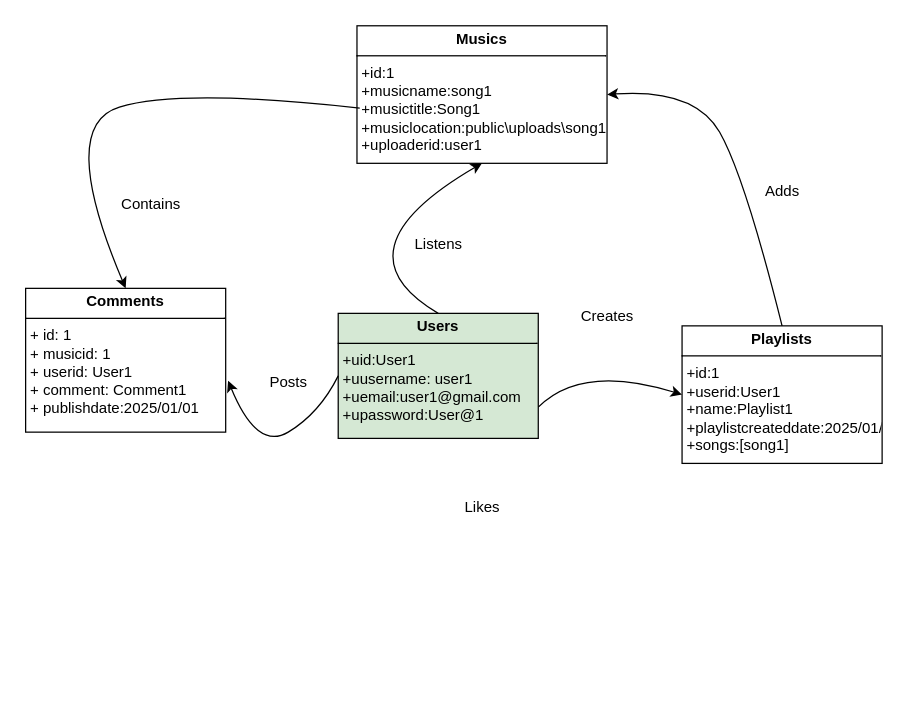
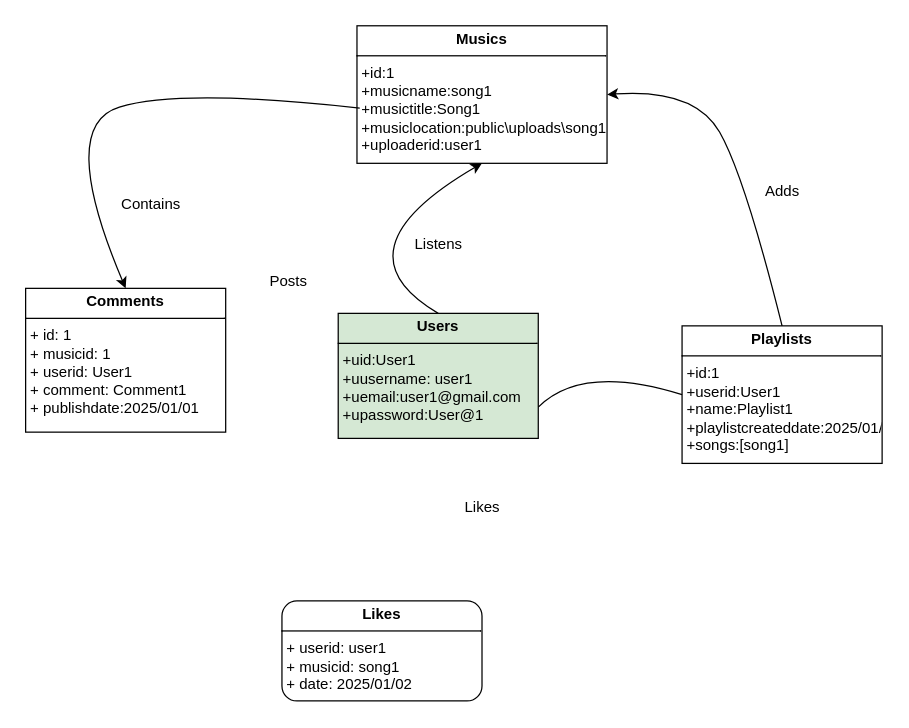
  <mxCell id="0" />
  <mxCell id="1" parent="0" />
  <mxCell id="2" value="&lt;p style=&quot;margin:0px;margin-top:4px;text-align:center;&quot;&gt;&lt;b&gt;Comments&lt;/b&gt;&lt;/p&gt;&lt;hr size=&quot;1&quot; style=&quot;border-style:solid;&quot;&gt;&lt;p style=&quot;margin:0px;margin-left:4px;&quot;&gt;+ id: 1&lt;/p&gt;&lt;p style=&quot;margin:0px;margin-left:4px;&quot;&gt;+ musicid: 1&lt;/p&gt;&lt;p style=&quot;margin:0px;margin-left:4px;&quot;&gt;+ userid: User1&lt;/p&gt;&lt;p style=&quot;margin:0px;margin-left:4px;&quot;&gt;+ comment: Comment1&lt;/p&gt;&lt;p style=&quot;margin:0px;margin-left:4px;&quot;&gt;+ publishdate:2025/01/01&lt;/p&gt;" style="verticalAlign=top;align=left;overflow=fill;html=1;whiteSpace=wrap;" vertex="1" parent="1"><mxGeometry x="20" y="230" width="160" height="115" as="geometry" /></mxCell>
  <mxCell id="3" value="&lt;p style=&quot;margin:0px;margin-top:4px;text-align:center;&quot;&gt;&lt;b&gt;Musics&lt;/b&gt;&lt;/p&gt;&lt;hr size=&quot;1&quot; style=&quot;border-style:solid;&quot;&gt;&lt;p style=&quot;margin:0px;margin-left:4px;&quot;&gt;+id:1&lt;br&gt;+musicname:song1&lt;/p&gt;&lt;p style=&quot;margin:0px;margin-left:4px;&quot;&gt;+musictitle:Song1&lt;/p&gt;&lt;p style=&quot;margin:0px;margin-left:4px;&quot;&gt;+musiclocation:public\uploads\song1&lt;/p&gt;&lt;p style=&quot;margin:0px;margin-left:4px;&quot;&gt;+uploaderid:user1&lt;/p&gt;&lt;p style=&quot;margin:0px;margin-left:4px;&quot;&gt;&lt;br&gt;&lt;/p&gt;" style="verticalAlign=top;align=left;overflow=fill;html=1;whiteSpace=wrap;" vertex="1" parent="1"><mxGeometry x="285" y="20" width="200" height="110" as="geometry" /></mxCell>
  <mxCell id="4" value="&lt;p style=&quot;margin:0px;margin-top:4px;text-align:center;&quot;&gt;&lt;b&gt;Playlists&lt;/b&gt;&lt;/p&gt;&lt;hr size=&quot;1&quot; style=&quot;border-style:solid;&quot;&gt;&lt;p style=&quot;margin:0px;margin-left:4px;&quot;&gt;+id:1&lt;br&gt;+userid:User1&lt;/p&gt;&lt;p style=&quot;margin:0px;margin-left:4px;&quot;&gt;&lt;span style=&quot;background-color: transparent; color: light-dark(rgb(0, 0, 0), rgb(255, 255, 255));&quot;&gt;+name:Playlist1&lt;/span&gt;&lt;/p&gt;&lt;p style=&quot;margin:0px;margin-left:4px;&quot;&gt;&lt;span style=&quot;background-color: transparent; color: light-dark(rgb(0, 0, 0), rgb(255, 255, 255));&quot;&gt;+playlistcreateddate:2025/01/02&lt;br&gt;&lt;/span&gt;+songs:[song1]&lt;/p&gt;&lt;p style=&quot;margin: 0px 0px 0px 4px;&quot;&gt;&lt;br&gt;&lt;/p&gt;" style="verticalAlign=top;align=left;overflow=fill;html=1;whiteSpace=wrap;" vertex="1" parent="1"><mxGeometry x="545" y="260" width="160" height="110" as="geometry" /></mxCell>
+ <mxCell id="5" value="&lt;p style=&quot;margin:0px;margin-top:4px;text-align:center;&quot;&gt;&lt;b&gt;Likes&lt;/b&gt;&lt;/p&gt;&lt;hr size=&quot;1&quot; style=&quot;border-style:solid;&quot;&gt;&lt;p style=&quot;margin:0px;margin-left:4px;&quot;&gt;+ userid: user1&lt;/p&gt;&lt;p style=&quot;margin:0px;margin-left:4px;&quot;&gt;+ musicid: song1&lt;/p&gt;&lt;p style=&quot;margin:0px;margin-left:4px;&quot;&gt;+ date: 2025/01/02&lt;/p&gt;&lt;p style=&quot;margin:0px;margin-left:4px;&quot;&gt;&lt;br&gt;&lt;/p&gt;" style="verticalAlign=top;align=left;overflow=fill;html=1;whiteSpace=wrap;rounded=1;" vertex="1" parent="1"><mxGeometry x="225" y="480" width="160" height="80" as="geometry" /></mxCell>
  <mxCell id="6" value="&lt;p style=&quot;margin:0px;margin-top:4px;text-align:center;&quot;&gt;&lt;b&gt;Users&lt;/b&gt;&lt;/p&gt;&lt;hr size=&quot;1&quot; style=&quot;border-style:solid;&quot;&gt;&lt;p style=&quot;margin:0px;margin-left:4px;&quot;&gt;+uid:User1&lt;br&gt;+uusername: user1&lt;/p&gt;&lt;p style=&quot;margin:0px;margin-left:4px;&quot;&gt;+uemail:user1@gmail.com&lt;/p&gt;&lt;p style=&quot;margin:0px;margin-left:4px;&quot;&gt;+upassword:User@1&lt;/p&gt;" style="verticalAlign=top;align=left;overflow=fill;html=1;whiteSpace=wrap;fillColor=#d5e8d4;" vertex="1" parent="1"><mxGeometry x="270" y="250" width="160" height="100" as="geometry" /></mxCell>
  <mxCell id="7" value="" style="curved=1;endArrow=classic;html=1;rounded=0;entryX=0.5;entryY=0;entryDx=0;entryDy=0;exitX=0.011;exitY=0.599;exitDx=0;exitDy=0;exitPerimeter=0;" edge="1" parent="1" source="3" target="2"><mxGeometry width="50" height="50" relative="1" as="geometry"><mxPoint x="45" y="150" as="sourcePoint" /><mxPoint x="95" y="100" as="targetPoint" /><Array as="points"><mxPoint x="145" y="70" /><mxPoint x="45" y="100" /></Array></mxGeometry></mxCell>
- <mxCell id="8" value="" style="curved=1;endArrow=classic;html=1;rounded=0;entryX=0;entryY=0.5;entryDx=0;entryDy=0;exitX=1;exitY=0.75;exitDx=0;exitDy=0;" edge="1" parent="1" source="6" target="4"><mxGeometry width="50" height="50" relative="1" as="geometry"><mxPoint x="395" y="460" as="sourcePoint" /><mxPoint x="445" y="410" as="targetPoint" /><Array as="points"><mxPoint x="465" y="290" /></Array></mxGeometry></mxCell>
+ <mxCell id="8" value="" style="curved=1;endArrow=none;html=1;rounded=0;entryX=0;entryY=0.5;entryDx=0;entryDy=0;exitX=1;exitY=0.75;exitDx=0;exitDy=0;" edge="1" parent="1" source="6" target="4"><mxGeometry width="50" height="50" relative="1" as="geometry"><mxPoint x="395" y="460" as="sourcePoint" /><mxPoint x="445" y="410" as="targetPoint" /><Array as="points"><mxPoint x="465" y="290" /></Array></mxGeometry></mxCell>
  <mxCell id="9" value="" style="curved=1;endArrow=classic;html=1;rounded=0;exitX=0.5;exitY=0;exitDx=0;exitDy=0;entryX=0.5;entryY=1;entryDx=0;entryDy=0;" edge="1" parent="1" source="6" target="3"><mxGeometry width="50" height="50" relative="1" as="geometry"><mxPoint x="415" y="230" as="sourcePoint" /><mxPoint x="465" y="180" as="targetPoint" /><Array as="points"><mxPoint x="265" y="200" /></Array></mxGeometry></mxCell>
  <mxCell id="10" value="" style="curved=1;endArrow=classic;html=1;rounded=0;exitX=0.5;exitY=0;exitDx=0;exitDy=0;entryX=1;entryY=0.5;entryDx=0;entryDy=0;" edge="1" parent="1" source="4" target="3"><mxGeometry width="50" height="50" relative="1" as="geometry"><mxPoint x="555" y="120" as="sourcePoint" /><mxPoint x="605" y="70" as="targetPoint" /><Array as="points"><mxPoint x="595" y="140" /><mxPoint x="555" y="70" /></Array></mxGeometry></mxCell>
- <mxCell id="11" value="" style="curved=1;endArrow=classic;html=1;rounded=0;exitX=0;exitY=0.5;exitDx=0;exitDy=0;entryX=1.012;entryY=0.642;entryDx=0;entryDy=0;entryPerimeter=0;" edge="1" parent="1" source="6" target="2"><mxGeometry width="50" height="50" relative="1" as="geometry"><mxPoint x="205" y="410" as="sourcePoint" /><mxPoint x="255" y="360" as="targetPoint" /><Array as="points"><mxPoint x="255" y="330" /><mxPoint x="205" y="360" /></Array></mxGeometry></mxCell>
  <mxCell id="12" value="Listens" style="text;html=1;align=center;verticalAlign=middle;resizable=0;points=[];autosize=1;strokeColor=none;fillColor=none;" vertex="1" parent="1"><mxGeometry x="320" y="180" width="60" height="30" as="geometry" /></mxCell>
- <mxCell id="13" value="Posts" style="text;html=1;align=center;verticalAlign=middle;resizable=0;points=[];autosize=1;strokeColor=none;fillColor=none;" vertex="1" parent="1"><mxGeometry x="205" y="290" width="50" height="30" as="geometry" /></mxCell>
- <mxCell id="14" value="Creates" style="text;html=1;align=center;verticalAlign=middle;resizable=0;points=[];autosize=1;strokeColor=none;fillColor=none;" vertex="1" parent="1"><mxGeometry x="450" y="238" width="70" height="30" as="geometry" /></mxCell>
+ <mxCell id="13" value="Posts" style="text;html=1;align=center;verticalAlign=middle;resizable=0;points=[];autosize=1;strokeColor=none;fillColor=none;" vertex="1" parent="1"><mxGeometry x="205" y="210" width="50" height="30" as="geometry" /></mxCell>
  <mxCell id="15" value="Adds" style="text;html=1;align=center;verticalAlign=middle;resizable=0;points=[];autosize=1;strokeColor=none;fillColor=none;" vertex="1" parent="1"><mxGeometry x="600" y="138" width="50" height="30" as="geometry" /></mxCell>
  <mxCell id="16" value="Contains" style="text;html=1;align=center;verticalAlign=middle;resizable=0;points=[];autosize=1;strokeColor=none;fillColor=none;" vertex="1" parent="1"><mxGeometry x="85" y="148" width="70" height="30" as="geometry" /></mxCell>
  <mxCell id="17" value="Likes" style="text;html=1;align=center;verticalAlign=middle;resizable=0;points=[];autosize=1;strokeColor=none;fillColor=none;" vertex="1" parent="1"><mxGeometry x="360" y="390" width="50" height="30" as="geometry" /></mxCell>
